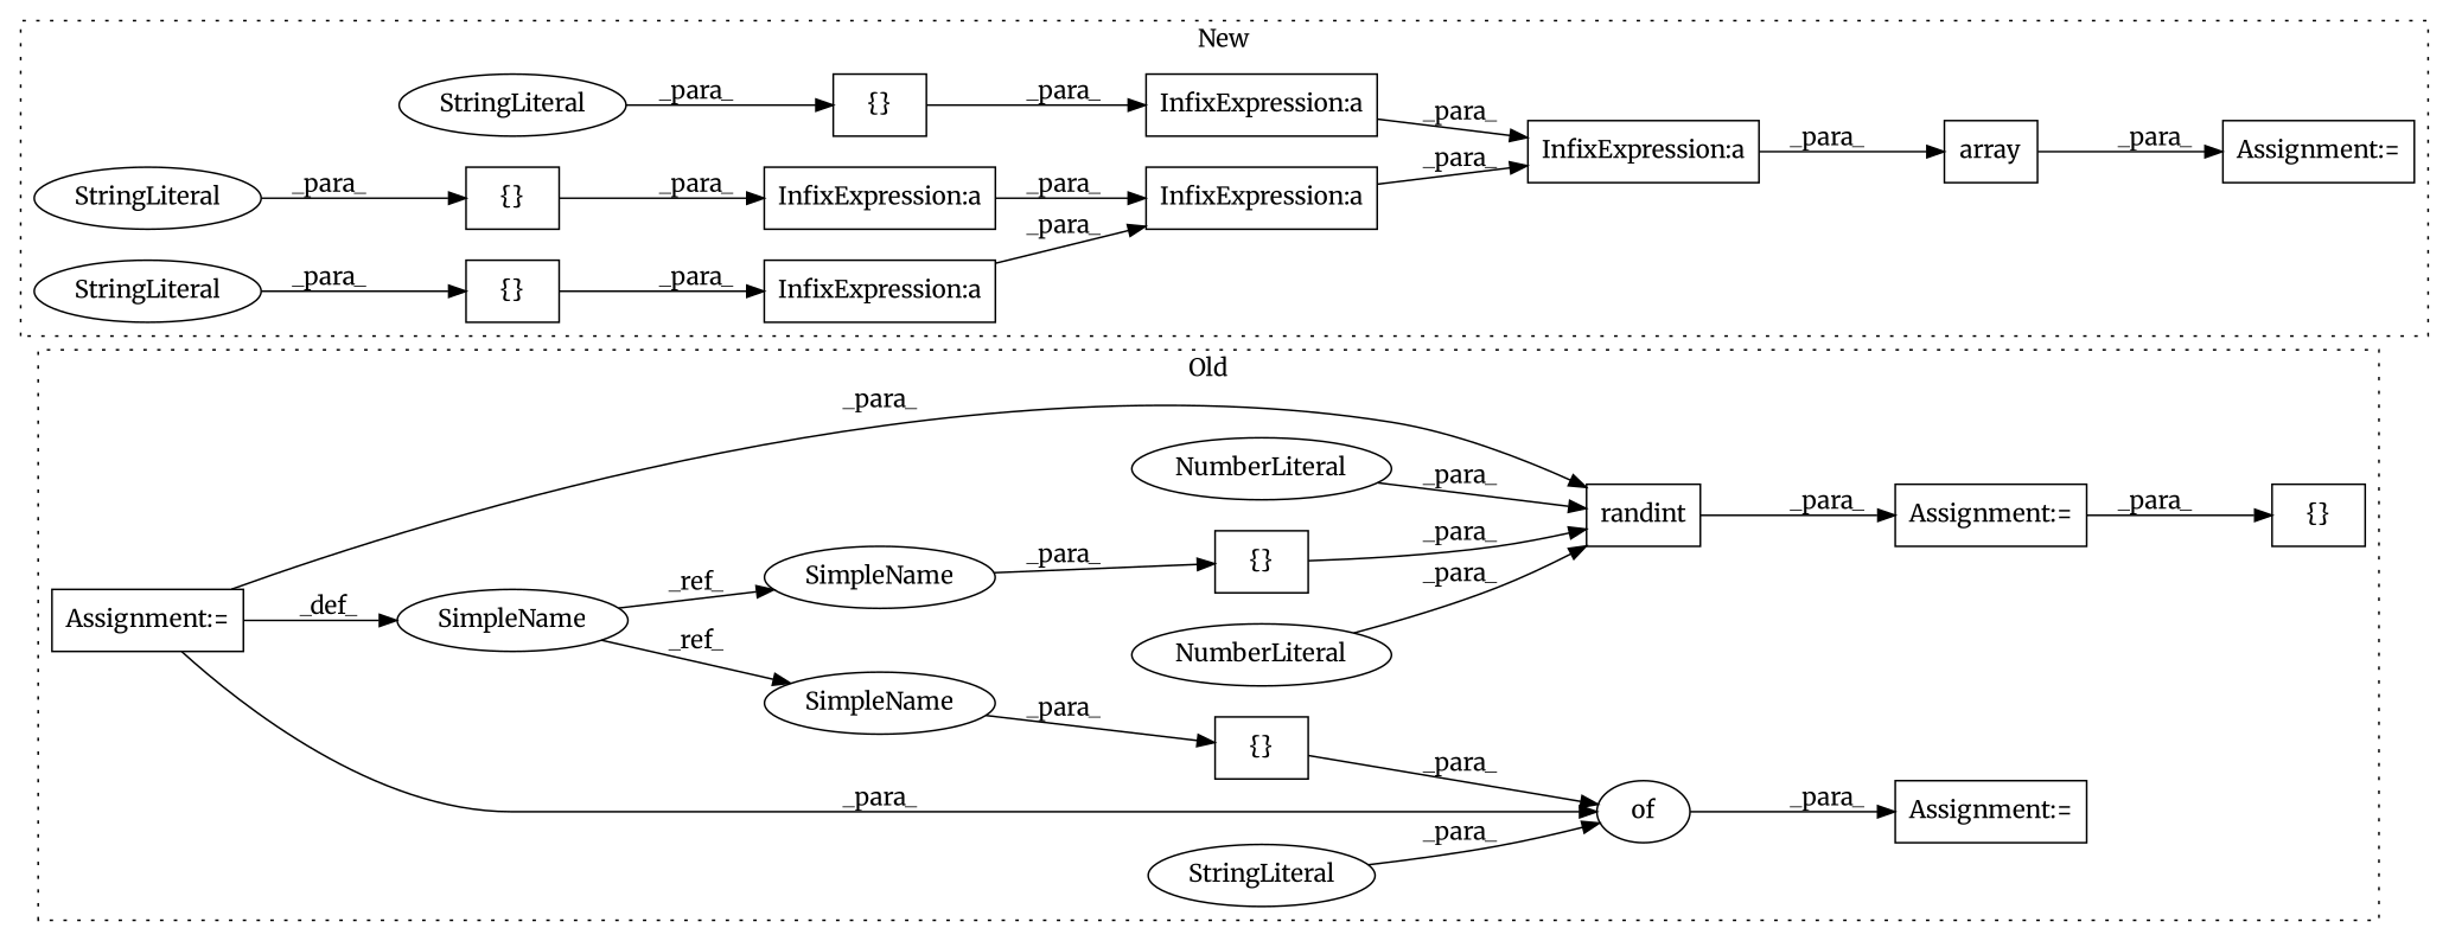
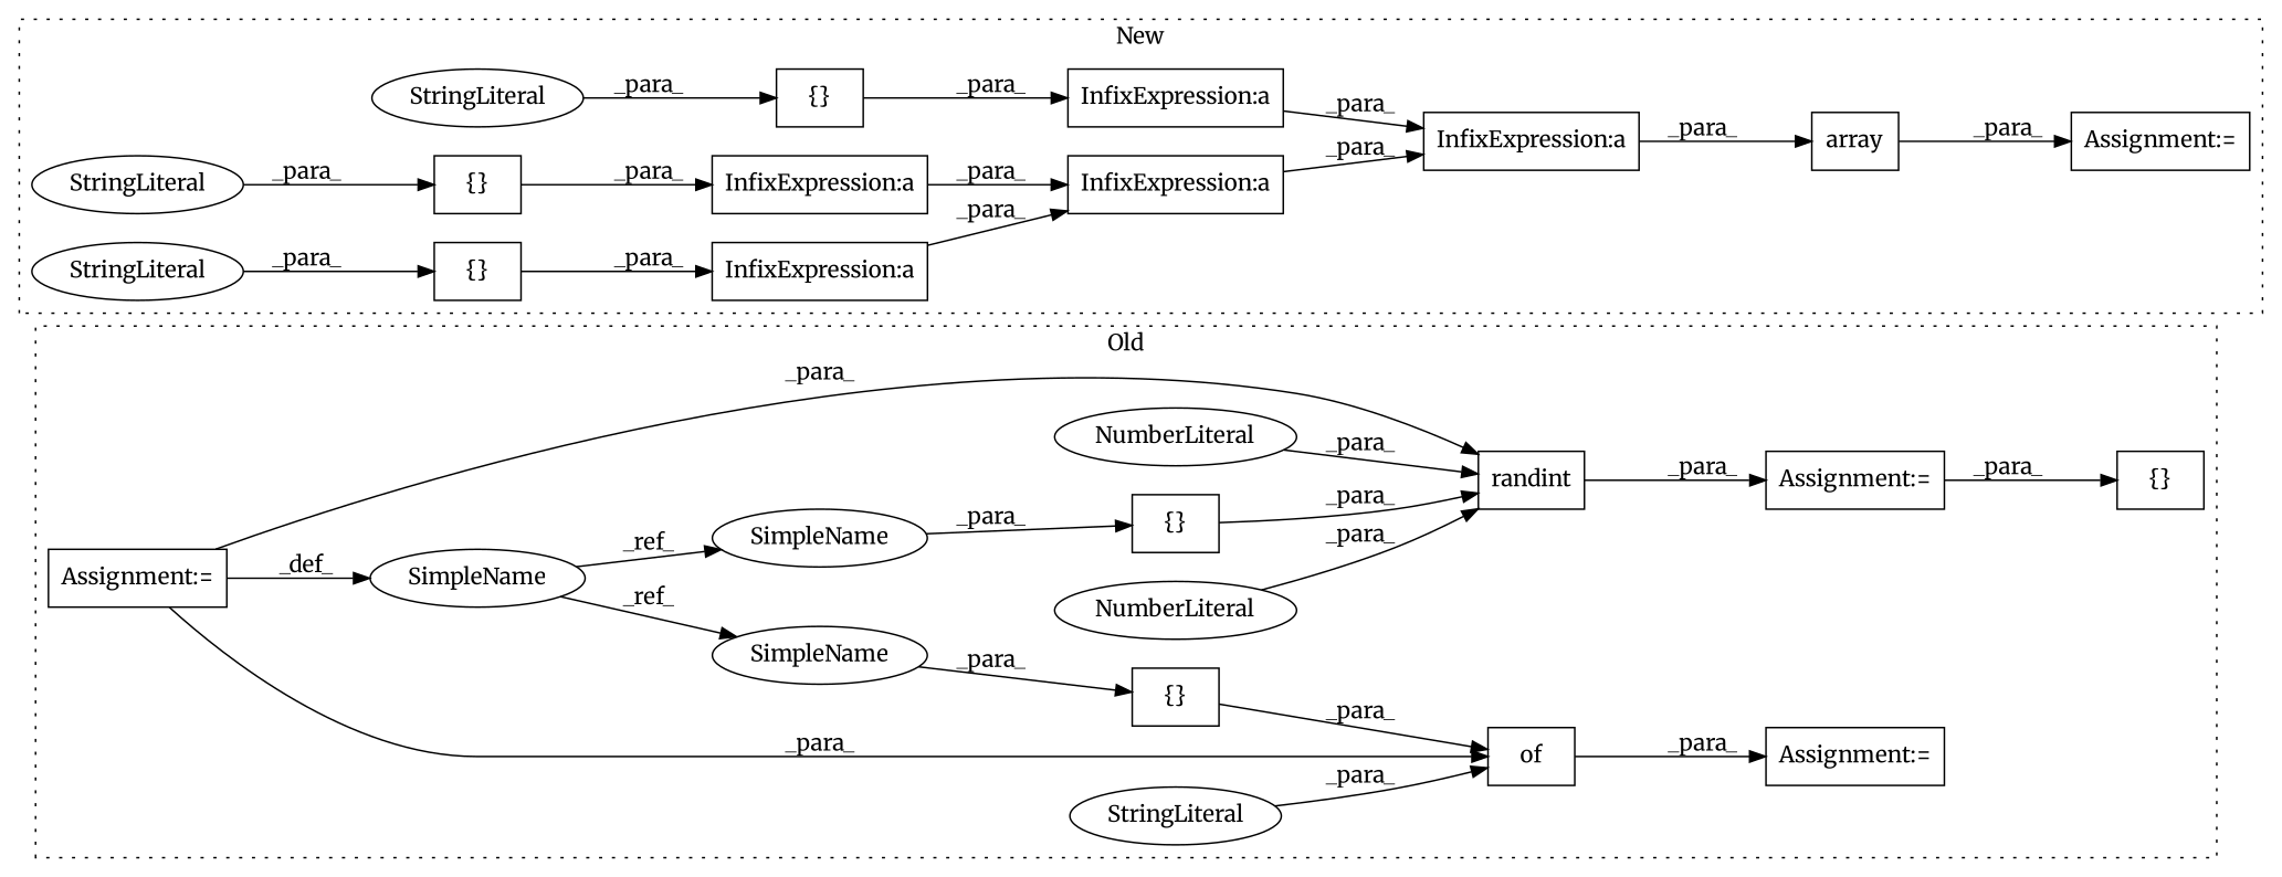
  digraph {
    fontname=Merriweather
    rankdir=LR
    node [a=4 fontname=Merriweather l="1,1" s=427 shape=box]
    edge [fontname=Merriweather]
    n1 [label="{}" s="1372,1393"]
    n2 [a=7 l=1 label="Assignment:=" s=1335]
-   n3 [a=32 l="3,1" label=of s="1340,1394" shape=ellipse]
+   n3 [a=32 l="3,1" label=of s="1340,1394"]
    n4 [a=45 l=19 label=StringLiteral s=1343 shape=ellipse]
    n5 [a=42 l=4 label=SimpleName shape=ellipse]
    n6 [label="{}" s="856,869"]
    n7 [a=32 l="8,1" label=randint s="834,870"]
    n8 [a=34 l=1 label=NumberLiteral s=842 shape=ellipse]
    n9 [a=34 l=2 label=NumberLiteral s=844 shape=ellipse]
    n10 [label="{}" s="912,937"]
    n11 [a=7 l=1 label="Assignment:=" s=820]
    n12 [a=7 l=4 label="Assignment:="]
    n13 [a=42 l=4 label=SimpleName s=865 shape=ellipse]
    n14 [a=42 l=4 label=SimpleName s=1389 shape=ellipse]
    n15 [a=32 l="6,1" label=array s="1204,1304"]
    n16 [a=7 l=1 label="Assignment:=" s=1197]
    n17 [label="{}" s="1289,1295"]
    n18 [a=27 l=3 label="InfixExpression:a" s=1264]
    n19 [a=27 l=3 label="InfixExpression:a" s=1296]
    n20 [a=27 l=3 label="InfixExpression:a" s=1232]
    n21 [a=27 l=3 label="InfixExpression:a" s=1241]
    n22 [a=27 l=3 label="InfixExpression:a" s=1273]
    n23 [label="{}" s="1224,1231"]
    n24 [a=45 l=6 label=StringLiteral s=1225 shape=ellipse]
    n25 [label="{}" s="1257,1263"]
    n26 [a=45 l=5 label=StringLiteral s=1290 shape=ellipse]
    n27 [a=45 l=5 label=StringLiteral s=1258 shape=ellipse]
    subgraph cluster_1 {
      label=Old
      style=dotted
      n1
      n2
      n3
      n4
      n5
      n6
      n7
      n8
      n9
      n10
      n11
      n12
      n13
      n14
    }
    subgraph cluster_2 {
      label=New
      style=dotted
      n15
      n16
      n17
      n18
      n19
      n20
      n21
      n22
      n23
      n24
      n25
      n26
      n27
    }
    n1 -> n3 [label=_para_]
    n3 -> n2 [label=_para_]
    n4 -> n3 [label=_para_]
    n5 -> n13 [label=_ref_]
    n5 -> n14 [label=_ref_]
    n6 -> n7 [label=_para_]
    n7 -> n11 [label=_para_]
    n8 -> n7 [label=_para_]
    n9 -> n7 [label=_para_]
    n11 -> n10 [label=_para_]
    n12 -> n3 [label=_para_]
    n12 -> n5 [label=_def_]
    n12 -> n7 [label=_para_]
    n13 -> n6 [label=_para_]
    n14 -> n1 [label=_para_]
    n15 -> n16 [label=_para_]
    n17 -> n19 [label=_para_]
    n18 -> n21 [label=_para_]
    n19 -> n22 [label=_para_]
    n20 -> n21 [label=_para_]
    n21 -> n22 [label=_para_]
    n22 -> n15 [label=_para_]
    n23 -> n20 [label=_para_]
    n24 -> n23 [label=_para_]
    n25 -> n18 [label=_para_]
    n26 -> n17 [label=_para_]
    n27 -> n25 [label=_para_]
  }
